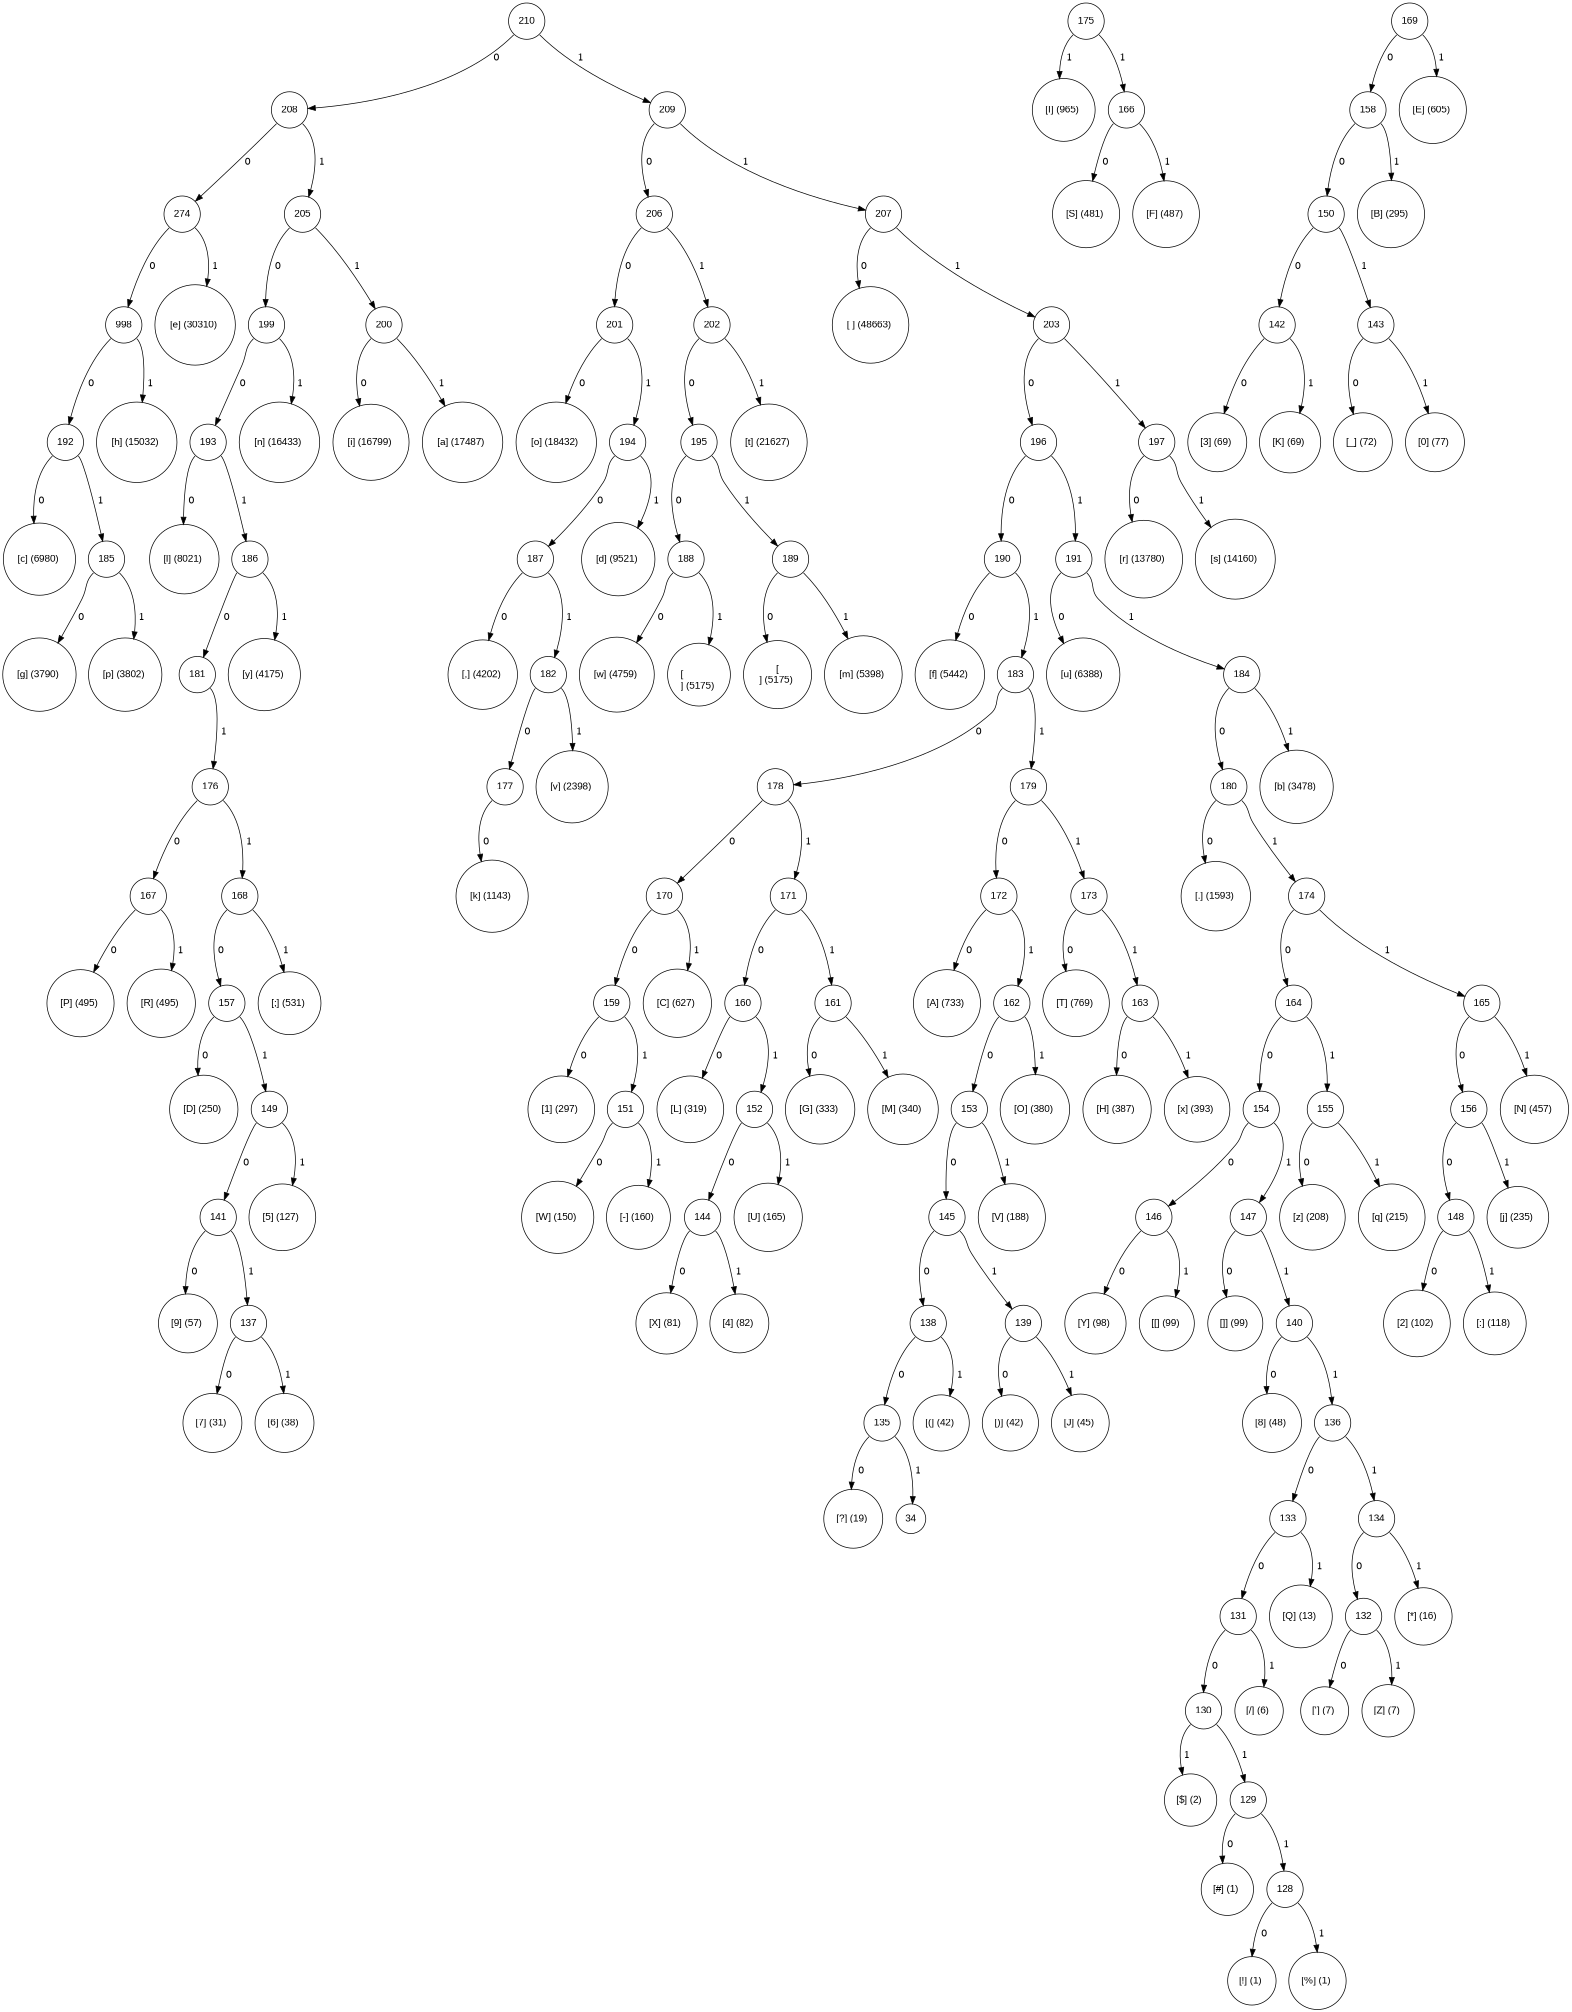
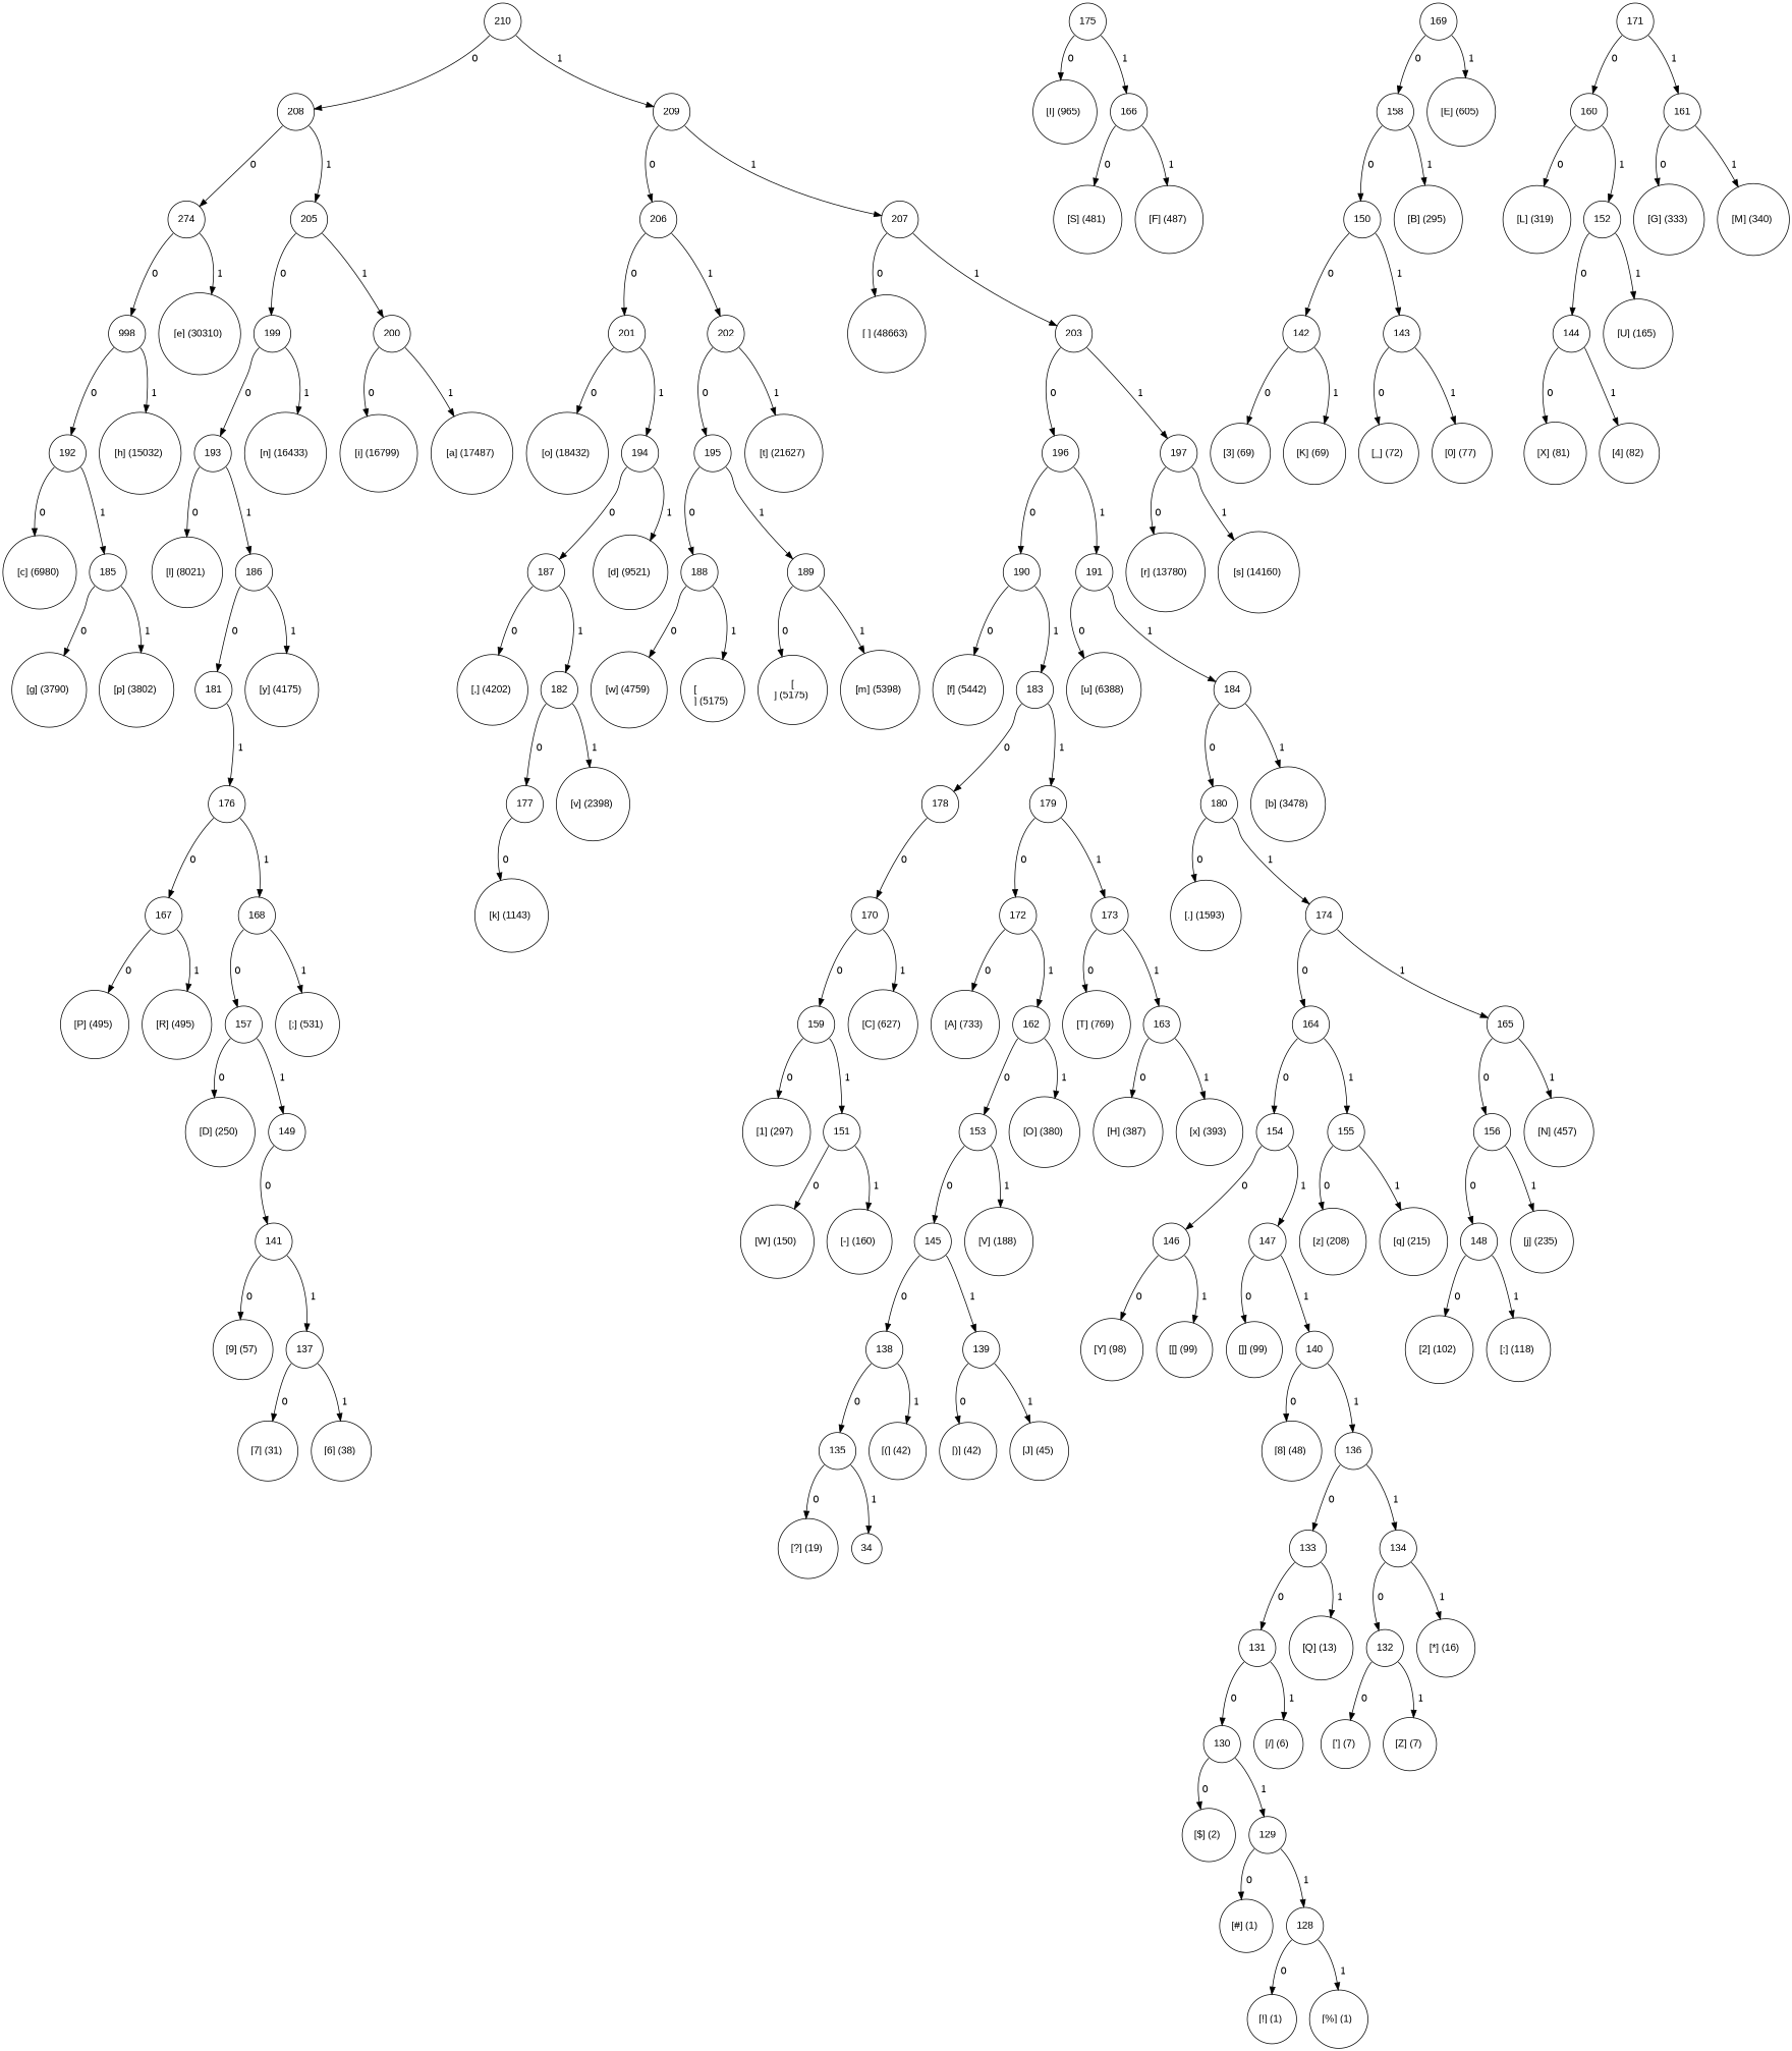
  digraph {
    node [fontname=Arial shape=circle]
    edge [tailport=sw]
    n1 [label=208 width=0.5]
    n2 [label=274 width=0.5]
    n3 [label=205 width=0.5]
    210 [width=0.5]
    n5 [label=209 width=0.5]
    n6 [label=206 width=0.5]
    n7 [label=207 width=0.5]
    n8 [label="[e] (30310) " width=0.5]
    n9 [label=998 width=0.5]
    n10 [label=199 width=0.5]
    n11 [label=200 width=0.5]
    n12 [label="[h] (15032) " width=0.5]
    n13 [label=192 width=0.5]
    n14 [label="[c] (6980) " width=0.5]
    n15 [label=185 width=0.5]
    n16 [label="[g] (3790) " width=0.5]
    n17 [label="[p] (3802) " width=0.5]
    n18 [label="[n] (16433) " width=0.5]
    n19 [label=193 width=0.5]
    n20 [label="[a] (17487) " width=0.5]
    n21 [label="[i] (16799) " width=0.5]
    n22 [label="[l] (8021) " width=0.5]
    n23 [label=186 width=0.5]
    n24 [label="[y] (4175) " width=0.5]
    n25 [label=181 width=0.5]
    n26 [label=176 width=0.5]
    n27 [label=175 width=0.5]
    n28 [label="[I] (965) " width=0.5]
    n29 [label=166 width=0.5]
    n30 [label=167 width=0.5]
    n31 [label=168 width=0.5]
    n32 [label="[F] (487) " width=0.5]
    n33 [label="[S] (481) " width=0.5]
    n34 [label="[P] (495) " width=0.5]
    n35 [label="[R] (495) " width=0.5]
    n36 [label="[;] (531) " width=0.5]
    n37 [label=157 width=0.5]
    n38 [label="[D] (250) " width=0.5]
    n39 [label=149 width=0.5]
-   n40 [label="[5] (127) " width=0.5]
    n41 [label=141 width=0.5]
    n42 [label="[9] (57) " width=0.5]
    n43 [label=137 width=0.5]
    n44 [label="[6] (38) " width=0.5]
    n45 [label="[7] (31) " width=0.5]
    n46 [label=201 width=0.5]
    n47 [label=202 width=0.5]
    n48 [label="[ ] (48663) " width=0.5]
    n49 [label=203 width=0.5]
    n50 [label="[o] (18432) " width=0.5]
    n51 [label=194 width=0.5]
    n52 [label="[t] (21627) " width=0.5]
    n53 [label=195 width=0.5]
    n54 [label="[d] (9521) " width=0.5]
    n55 [label=187 width=0.5]
    n56 [label="[,] (4202) " width=0.5]
    n57 [label=182 width=0.5]
    n58 [label="[v] (2398) " width=0.5]
    n59 [label=177 width=0.5]
    n60 [label="[k] (1143) " width=0.5]
    n61 [label=169 width=0.5]
    n62 [label="[E] (605) " width=0.5]
    n63 [label=158 width=0.5]
    n64 [label="[B] (295) " width=0.5]
    n65 [label=150 width=0.5]
    n66 [label=142 width=0.5]
    n67 [label=143 width=0.5]
    n68 [label="[3] (69) " width=0.5]
    n69 [label="[K] (69) " width=0.5]
    n70 [label="[0] (77) " width=0.5]
    n71 [label="[_] (72) " width=0.5]
    n72 [label=188 width=0.5]
    n73 [label=189 width=0.5]
    n74 [label="[] (5175) " width=0.5]
    n75 [label="[w] (4759) " width=0.5]
    n76 [label="[\n] (5175) " width=0.5]
    n77 [label="[m] (5398) " width=0.5]
    n78 [label=196 width=0.5]
    n79 [label=197 width=0.5]
    n80 [label=190 width=0.5]
    n81 [label=191 width=0.5]
    n82 [label="[r] (13780) " width=0.5]
    n83 [label="[s] (14160) " width=0.5]
    n84 [label="[f] (5442) " width=0.5]
    n85 [label=183 width=0.5]
    n86 [label="[u] (6388) " width=0.5]
    n87 [label=184 width=0.5]
    n88 [label=178 width=0.5]
    n89 [label=179 width=0.5]
    n90 [label=170 width=0.5]
    n91 [label=171 width=0.5]
    n92 [label=172 width=0.5]
    n93 [label=173 width=0.5]
    n94 [label="[C] (627) " width=0.5]
    n95 [label=159 width=0.5]
    n96 [label=160 width=0.5]
    n97 [label=161 width=0.5]
    n98 [label="[1] (297) " width=0.5]
    n99 [label=151 width=0.5]
    n100 [label="[-] (160) " width=0.5]
    n101 [label="[W] (150) " width=0.5]
    n102 [label="[L] (319) " width=0.5]
    n103 [label=152 width=0.5]
    n104 [label="[G] (333) " width=0.5]
    n105 [label="[M] (340) " width=0.5]
    n106 [label="[U] (165) " width=0.5]
    n107 [label=144 width=0.5]
    n108 [label="[4] (82) " width=0.5]
    n109 [label="[X] (81) " width=0.5]
    n110 [label="[A] (733) " width=0.5]
    n111 [label=162 width=0.5]
    n112 [label="[T] (769) " width=0.5]
    n113 [label=163 width=0.5]
    n114 [label="[O] (380) " width=0.5]
    n115 [label=153 width=0.5]
    n116 [label="[V] (188) " width=0.5]
    n117 [label=145 width=0.5]
    n118 [label=138 width=0.5]
    n119 [label=139 width=0.5]
    n120 [label="[(] (42) " width=0.5]
    n121 [label=135 width=0.5]
    n122 [label="[)] (42) " width=0.5]
    n123 [label="[J] (45) " width=0.5]
    n124 [label=34 width=0.5]
    n125 [label="[?] (19) " width=0.5]
    n126 [label="[H] (387) " width=0.5]
    n127 [label="[x] (393) " width=0.5]
    n128 [label="[b] (3478) " width=0.5]
    n129 [label=180 width=0.5]
    n130 [label="[.] (1593) " width=0.5]
    n131 [label=174 width=0.5]
    n132 [label=164 width=0.5]
    n133 [label=165 width=0.5]
    n134 [label=154 width=0.5]
    n135 [label=155 width=0.5]
    n136 [label="[N] (457) " width=0.5]
    n137 [label=156 width=0.5]
    n138 [label=146 width=0.5]
    n139 [label=147 width=0.5]
    n140 [label="[q] (215) " width=0.5]
    n141 [label="[z] (208) " width=0.5]
    n142 [label="[Y] (98) " width=0.5]
    n143 [label="[[] (99) " width=0.5]
    n144 [label="[]] (99) " width=0.5]
    n145 [label=140 width=0.5]
    n146 [label="[8] (48) " width=0.5]
    n147 [label=136 width=0.5]
    n148 [label=133 width=0.5]
    n149 [label=134 width=0.5]
    n150 [label="[Q] (13) " width=0.5]
    n151 [label=131 width=0.5]
    n152 [label="[*] (16) " width=0.5]
    n153 [label=132 width=0.5]
    n154 [label="[/] (6) " width=0.5]
    n155 [label=130 width=0.5]
    n156 [label="[$] (2) " width=0.5]
    n157 [label=129 width=0.5]
    n158 [label="[#] (1) " width=0.5]
    n159 [label=128 width=0.5]
    n160 [label="[!] (1) " width=0.5]
    n161 [label="[%] (1) " width=0.5]
    n162 [label="['] (7) " width=0.5]
    n163 [label="[Z] (7) " width=0.5]
    n164 [label="[j] (235) " width=0.5]
    n165 [label=148 width=0.5]
    n166 [label="[2] (102) " width=0.5]
    n167 [label="[:] (118) " width=0.5]
    n1 -> n2 [label=" 0"]
    n1 -> n3 [label=" 1" tailport=se]
    n2 -> n8 [label=" 1" tailport=se]
    n2 -> n9 [label=" 0"]
    n3 -> n10 [label=" 0"]
    n3 -> n11 [label=" 1" tailport=se]
    210 -> n1 [label=" 0"]
    210 -> n5 [label=" 1" tailport=se]
    n5 -> n6 [label=" 0"]
    n5 -> n7 [label=" 1" tailport=se]
    n6 -> n46 [label=" 0"]
    n6 -> n47 [label=" 1" tailport=se]
    n7 -> n48 [label=" 0"]
    n7 -> n49 [label=" 1" tailport=se]
    n9 -> n12 [label=" 1" tailport=se]
    n9 -> n13 [label=" 0"]
    n10 -> n18 [label=" 1" tailport=se]
    n10 -> n19 [label=" 0"]
    n11 -> n20 [label=" 1" tailport=se]
    n11 -> n21 [label=" 0"]
    n13 -> n14 [label=" 0"]
    n13 -> n15 [label=" 1" tailport=se]
    n15 -> n16 [label=" 0"]
    n15 -> n17 [label=" 1" tailport=se]
    n19 -> n22 [label=" 0"]
    n19 -> n23 [label=" 1" tailport=se]
    n23 -> n24 [label=" 1" tailport=se]
    n23 -> n25 [label=" 0"]
    n25 -> n26 [label=" 1" tailport=se]
    n26 -> n30 [label=" 0"]
    n26 -> n31 [label=" 1" tailport=se]
-   n27 -> n28 [label=" 1"]
+   n27 -> n28 [label=" 0"]
    n27 -> n29 [label=" 1" tailport=se]
    n29 -> n32 [label=" 1" tailport=se]
    n29 -> n33 [label=" 0"]
    n30 -> n34 [label=" 0"]
    n30 -> n35 [label=" 1" tailport=se]
    n31 -> n36 [label=" 1" tailport=se]
    n31 -> n37 [label=" 0"]
    n37 -> n38 [label=" 0"]
    n37 -> n39 [label=" 1" tailport=se]
-   n39 -> n40 [label=" 1" tailport=se]
    n39 -> n41 [label=" 0"]
    n41 -> n42 [label=" 0"]
    n41 -> n43 [label=" 1" tailport=se]
    n43 -> n44 [label=" 1" tailport=se]
    n43 -> n45 [label=" 0"]
    n46 -> n50 [label=" 0"]
    n46 -> n51 [label=" 1" tailport=se]
    n47 -> n52 [label=" 1" tailport=se]
    n47 -> n53 [label=" 0"]
    n49 -> n78 [label=" 0"]
    n49 -> n79 [label=" 1" tailport=se]
    n51 -> n54 [label=" 1" tailport=se]
    n51 -> n55 [label=" 0"]
    n53 -> n72 [label=" 0"]
    n53 -> n73 [label=" 1" tailport=se]
    n55 -> n56 [label=" 0"]
    n55 -> n57 [label=" 1" tailport=se]
    n57 -> n58 [label=" 1" tailport=se]
    n57 -> n59 [label=" 0"]
    n59 -> n60 [label=" 0"]
    n61 -> n62 [label=" 1" tailport=se]
    n61 -> n63 [label=" 0"]
    n63 -> n64 [label=" 1" tailport=se]
    n63 -> n65 [label=" 0"]
    n65 -> n66 [label=" 0"]
    n65 -> n67 [label=" 1" tailport=se]
    n66 -> n68 [label=" 0"]
    n66 -> n69 [label=" 1" tailport=se]
    n67 -> n70 [label=" 1" tailport=se]
    n67 -> n71 [label=" 0"]
    n72 -> n74 [label=" 1" tailport=se]
    n72 -> n75 [label=" 0"]
    n73 -> n76 [label=" 0"]
    n73 -> n77 [label=" 1" tailport=se]
    n78 -> n80 [label=" 0"]
    n78 -> n81 [label=" 1" tailport=se]
    n79 -> n82 [label=" 0"]
    n79 -> n83 [label=" 1" tailport=se]
    n80 -> n84 [label=" 0"]
    n80 -> n85 [label=" 1" tailport=se]
    n81 -> n86 [label=" 0"]
    n81 -> n87 [label=" 1" tailport=se]
    n85 -> n88 [label=" 0"]
    n85 -> n89 [label=" 1" tailport=se]
    n87 -> n128 [label=" 1" tailport=se]
    n87 -> n129 [label=" 0"]
    n88 -> n90 [label=" 0"]
-   n88 -> n91 [label=" 1" tailport=se]
    n89 -> n92 [label=" 0"]
    n89 -> n93 [label=" 1" tailport=se]
    n90 -> n94 [label=" 1" tailport=se]
    n90 -> n95 [label=" 0"]
    n91 -> n96 [label=" 0"]
    n91 -> n97 [label=" 1" tailport=se]
    n92 -> n110 [label=" 0"]
    n92 -> n111 [label=" 1" tailport=se]
    n93 -> n112 [label=" 0"]
    n93 -> n113 [label=" 1" tailport=se]
    n95 -> n98 [label=" 0"]
    n95 -> n99 [label=" 1" tailport=se]
    n96 -> n102 [label=" 0"]
    n96 -> n103 [label=" 1" tailport=se]
    n97 -> n104 [label=" 0"]
    n97 -> n105 [label=" 1" tailport=se]
    n99 -> n100 [label=" 1" tailport=se]
    n99 -> n101 [label=" 0"]
    n103 -> n106 [label=" 1" tailport=se]
    n103 -> n107 [label=" 0"]
    n107 -> n108 [label=" 1" tailport=se]
    n107 -> n109 [label=" 0"]
    n111 -> n114 [label=" 1" tailport=se]
    n111 -> n115 [label=" 0"]
    n113 -> n126 [label=" 0"]
    n113 -> n127 [label=" 1" tailport=se]
    n115 -> n116 [label=" 1" tailport=se]
    n115 -> n117 [label=" 0"]
    n117 -> n118 [label=" 0"]
    n117 -> n119 [label=" 1" tailport=se]
    n118 -> n120 [label=" 1" tailport=se]
    n118 -> n121 [label=" 0"]
    n119 -> n122 [label=" 0"]
    n119 -> n123 [label=" 1" tailport=se]
    n121 -> n124 [label=" 1" tailport=se]
    n121 -> n125 [label=" 0"]
    n129 -> n130 [label=" 0"]
    n129 -> n131 [label=" 1" tailport=se]
    n131 -> n132 [label=" 0"]
    n131 -> n133 [label=" 1" tailport=se]
    n132 -> n134 [label=" 0"]
    n132 -> n135 [label=" 1" tailport=se]
    n133 -> n136 [label=" 1" tailport=se]
    n133 -> n137 [label=" 0"]
    n134 -> n138 [label=" 0"]
    n134 -> n139 [label=" 1" tailport=se]
    n135 -> n140 [label=" 1" tailport=se]
    n135 -> n141 [label=" 0"]
    n137 -> n164 [label=" 1" tailport=se]
    n137 -> n165 [label=" 0"]
    n138 -> n142 [label=" 0"]
    n138 -> n143 [label=" 1" tailport=se]
    n139 -> n144 [label=" 0"]
    n139 -> n145 [label=" 1" tailport=se]
    n145 -> n146 [label=" 0"]
    n145 -> n147 [label=" 1" tailport=se]
    n147 -> n148 [label=" 0"]
    n147 -> n149 [label=" 1" tailport=se]
    n148 -> n150 [label=" 1" tailport=se]
    n148 -> n151 [label=" 0"]
    n149 -> n152 [label=" 1" tailport=se]
    n149 -> n153 [label=" 0"]
    n151 -> n154 [label=" 1" tailport=se]
    n151 -> n155 [label=" 0"]
    n153 -> n162 [label=" 0"]
    n153 -> n163 [label=" 1" tailport=se]
-   n155 -> n156 [label=" 1"]
+   n155 -> n156 [label=" 0"]
    n155 -> n157 [label=" 1" tailport=se]
    n157 -> n158 [label=" 0"]
    n157 -> n159 [label=" 1" tailport=se]
    n159 -> n160 [label=" 0"]
    n159 -> n161 [label=" 1" tailport=se]
    n165 -> n166 [label=" 0"]
    n165 -> n167 [label=" 1" tailport=se]
  }
